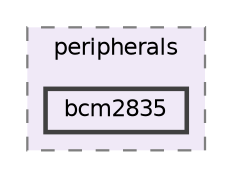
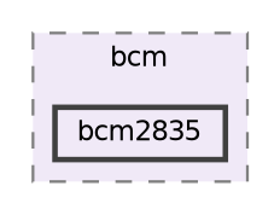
  digraph {
    compound=true
    n1 [color=grey25 fillcolor="#f0e9f7" fontname=Helvetica fontsize=10 height=0.2 label=bcm2835 shape=box style="filled,bold" width=0.4]
    subgraph cluster_1 {
      bgcolor="#f0e9f7"
      fontname=Helvetica
      fontsize=10
-     label=peripherals
+     label=bcm
      pencolor=grey50
      style="filled,dashed"
      n1
    }
  }
